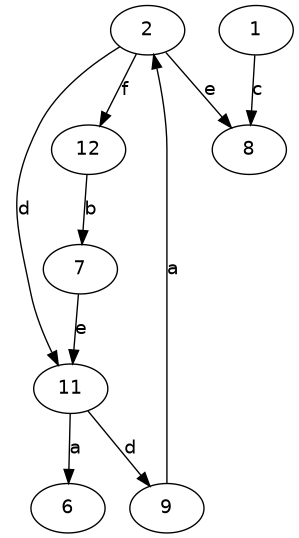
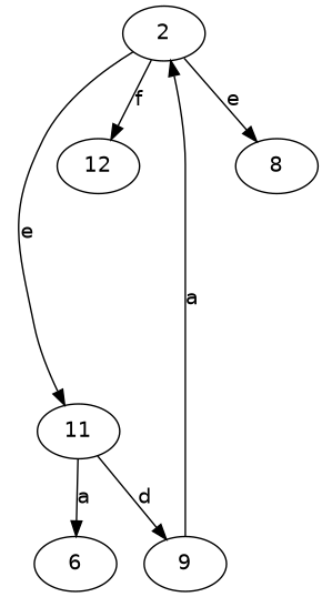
  strict digraph {
    fontname="DejaVu Sans"
    node [fontname="DejaVu Sans"]
    edge [fontname="DejaVu Sans"]
    2
    8
    11
    12
    9
    n6 [label=6]
-   1
-   7
    2 -> 8 [label=e]
-   2 -> 11 [label=d]
+   2 -> 11 [label=e]
    2 -> 12 [label=f]
    11 -> 9 [label=d]
    11 -> n6 [label=a]
-   12 -> 7 [label=b]
    9 -> 2 [label=a]
-   1 -> 8 [label=c]
-   7 -> 11 [label=e]
  }
